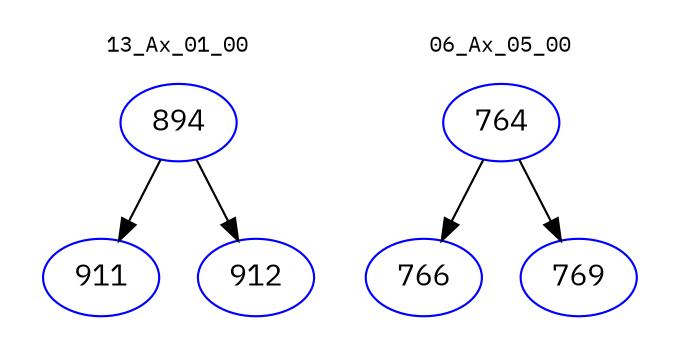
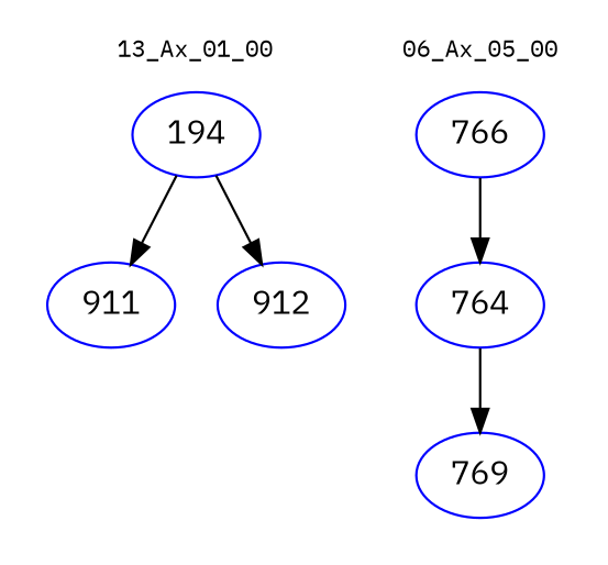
  digraph {
    fontname="IBM Plex Mono"
    node [color=blue fontname="IBM Plex Mono"]
    edge [color=black fontname="IBM Plex Mono"]
-   n1 [label=894]
+   n1 [label=194]
    n2 [label=911]
    n3 [label=912]
    n4 [label=764]
    n5 [label=766]
    n6 [label=769]
    subgraph cluster_1 {
      color=white
      fontsize=10
      label="13_Ax_01_00"
      n1
      n2
      n3
    }
    subgraph cluster_2 {
      color=white
      fontsize=10
      label="06_Ax_05_00"
      n4
      n5
      n6
    }
    n1 -> n2
    n1 -> n3
-   n4 -> n5
+   n5 -> n4
    n4 -> n6
  }
